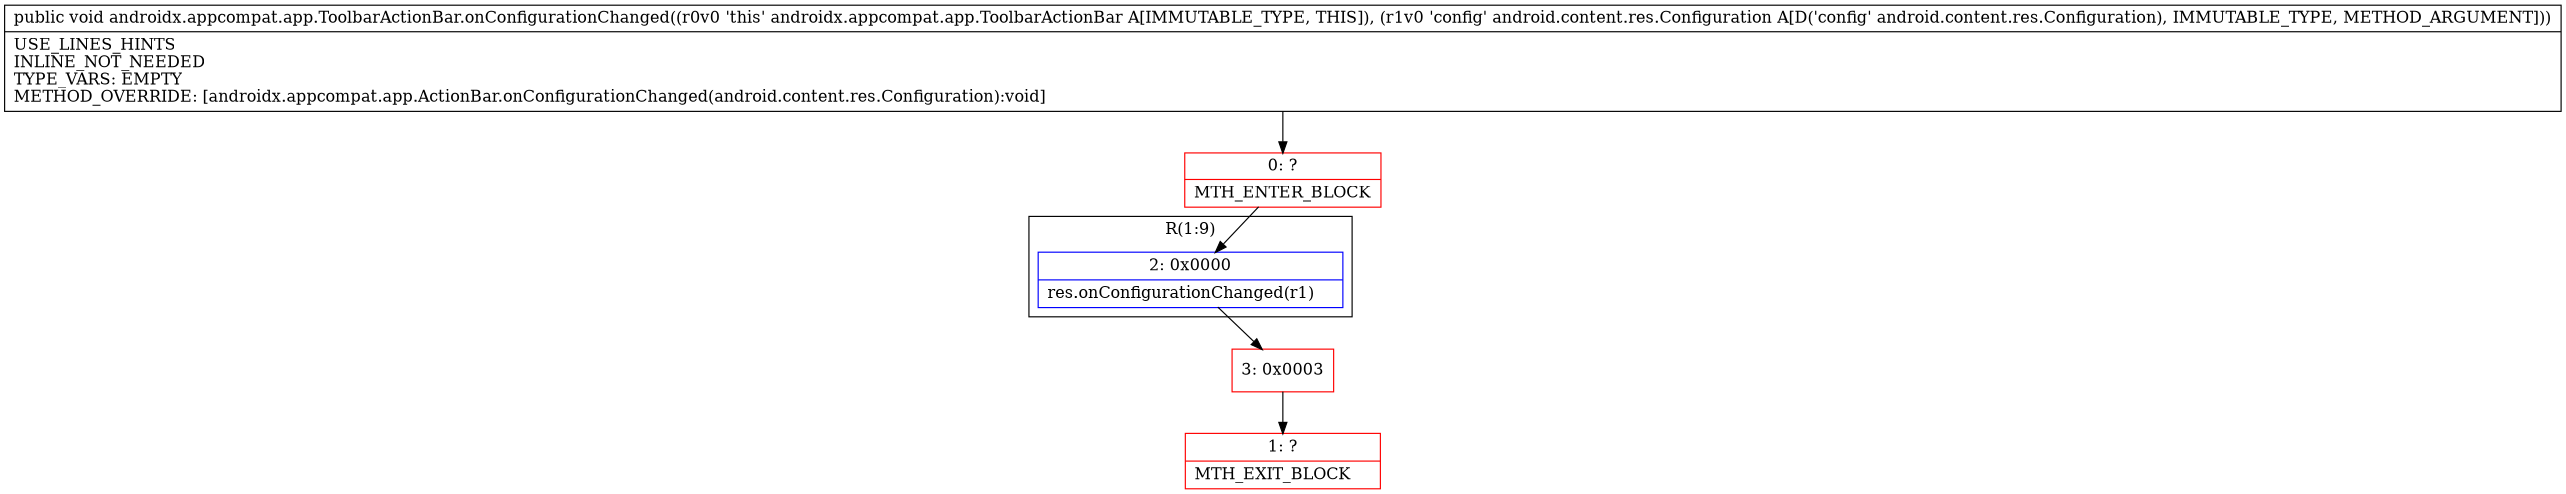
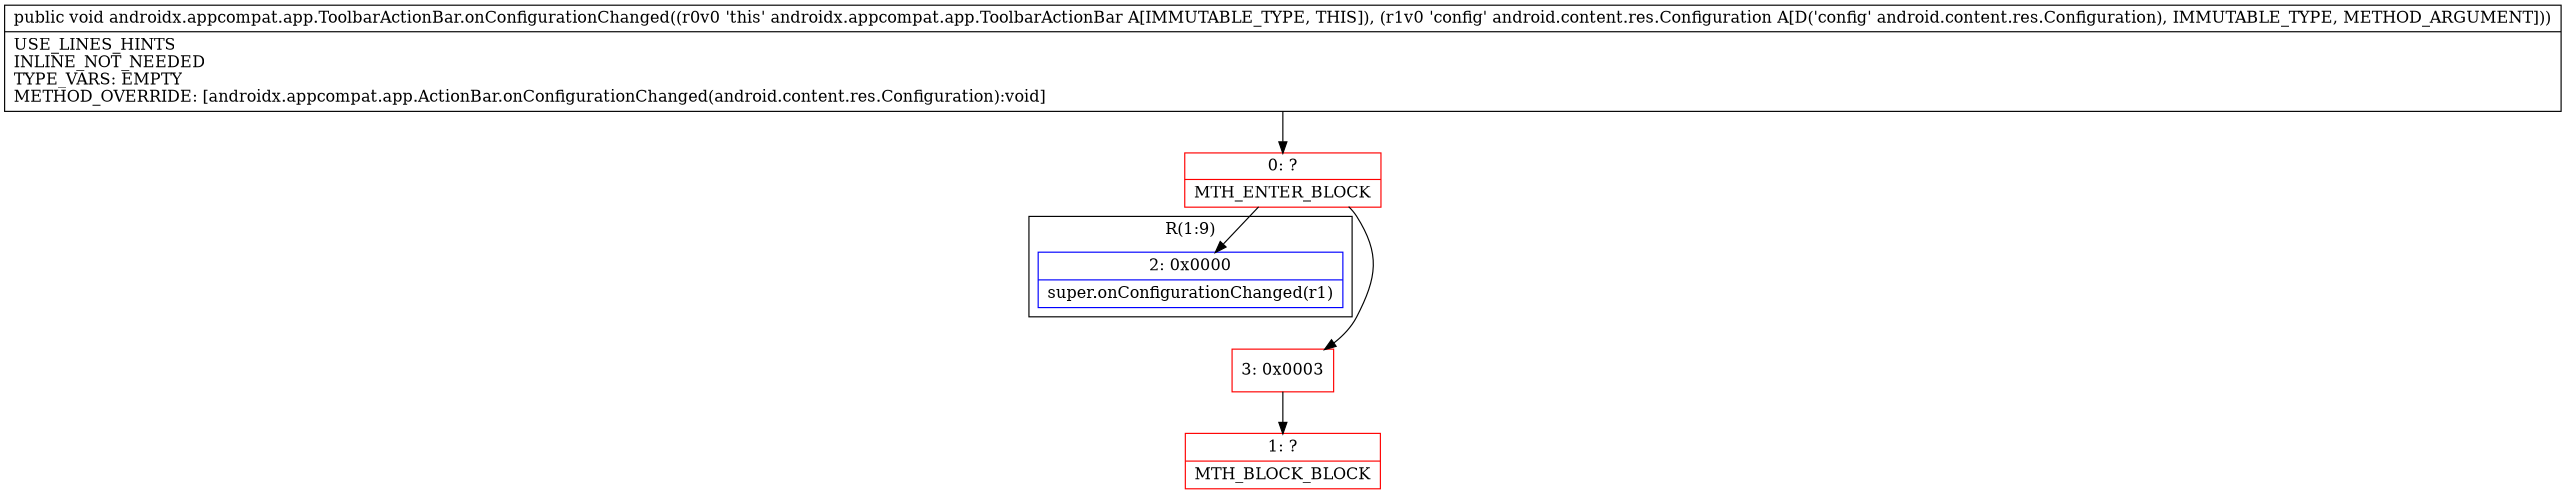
  digraph {
    node [color=red shape=record]
-   n1 [color=blue label="{2\:\ 0x0000|res.onConfigurationChanged(r1)\l}"]
+   n1 [color=blue label="{2\:\ 0x0000|super.onConfigurationChanged(r1)\l}"]
    n2 [label="{3\:\ 0x0003}"]
-   n3 [label="{1\:\ ?|MTH_EXIT_BLOCK\l}"]
+   n3 [label="{1\:\ ?|MTH_BLOCK_BLOCK\l}"]
    n4 [label="{0\:\ ?|MTH_ENTER_BLOCK\l}"]
    n5 [label="{public void androidx.appcompat.app.ToolbarActionBar.onConfigurationChanged((r0v0 'this' androidx.appcompat.app.ToolbarActionBar A[IMMUTABLE_TYPE, THIS]), (r1v0 'config' android.content.res.Configuration A[D('config' android.content.res.Configuration), IMMUTABLE_TYPE, METHOD_ARGUMENT]))  | USE_LINES_HINTS\lINLINE_NOT_NEEDED\lTYPE_VARS: EMPTY\lMETHOD_OVERRIDE: [androidx.appcompat.app.ActionBar.onConfigurationChanged(android.content.res.Configuration):void]\l}" color=""]
    subgraph cluster_1 {
      label="R(1:9)"
      n1
    }
-   n1 -> n2
+   n4 -> n2
    n2 -> n3
    n4 -> n1
    n5 -> n4
  }
